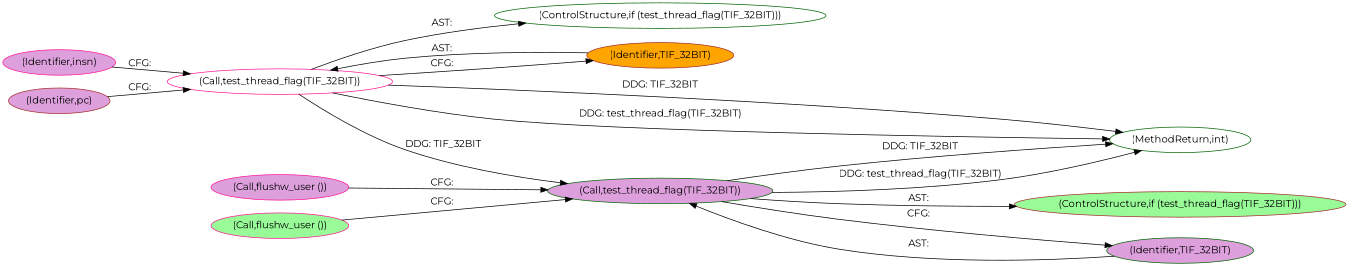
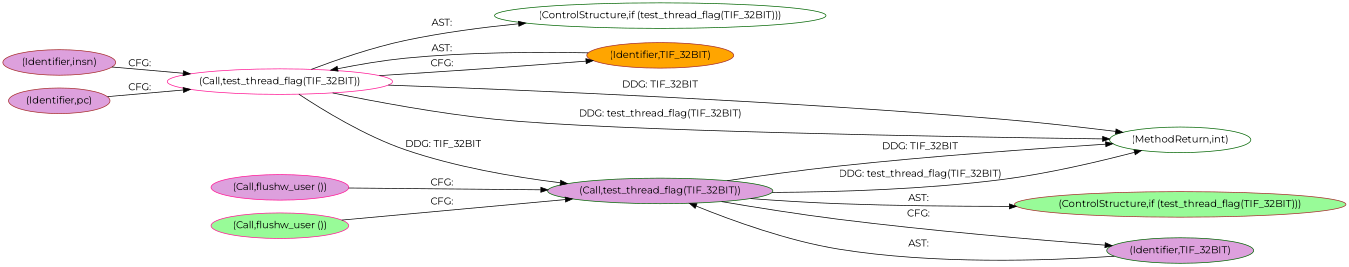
  digraph {
    rankdir=LR
    fontname=Montserrat
    node [style=filled fillcolor=plum color=darkgreen fontname=Montserrat]
    edge [fontname=Montserrat]
    n1 [label="(Call,test_thread_flag(TIF_32BIT))"]
    n2 [label="(ControlStructure,if (test_thread_flag(TIF_32BIT)))" fillcolor=palegreen color=brown]
    n3 [label="(MethodReturn,int)" fillcolor=white]
    n4 [label="(Identifier,TIF_32BIT)"]
    n5 [label="(Call,test_thread_flag(TIF_32BIT))" fillcolor=white color=deeppink]
    n6 [label="(Identifier,TIF_32BIT)" fillcolor=orange color=brown]
    n7 [label="(ControlStructure,if (test_thread_flag(TIF_32BIT)))" fillcolor=white]
    n8 [label="(Call,flushw_user ())" color=deeppink]
-   n9 [label="(Identifier,insn)" color=deeppink]
+   n9 [label="(Identifier,insn)" color=brown]
    n10 [label="(Call,flushw_user ())" fillcolor=palegreen color=deeppink]
    n11 [label="(Identifier,pc)" color=brown]
    n1 -> n2 [label="AST: "]
    n1 -> n3 [label="DDG: TIF_32BIT"]
    n1 -> n3 [label="DDG: test_thread_flag(TIF_32BIT)"]
    n1 -> n4 [label="CFG: "]
    n4 -> n1 [label="AST: "]
    n5 -> n1 [label="DDG: TIF_32BIT"]
    n5 -> n3 [label="DDG: TIF_32BIT"]
    n5 -> n3 [label="DDG: test_thread_flag(TIF_32BIT)"]
    n5 -> n6 [label="CFG: "]
    n5 -> n7 [label="AST: "]
    n6 -> n5 [label="AST: "]
    n8 -> n1 [label="CFG: "]
    n9 -> n5 [label="CFG: "]
    n10 -> n1 [label="CFG: "]
    n11 -> n5 [label="CFG: "]
  }
